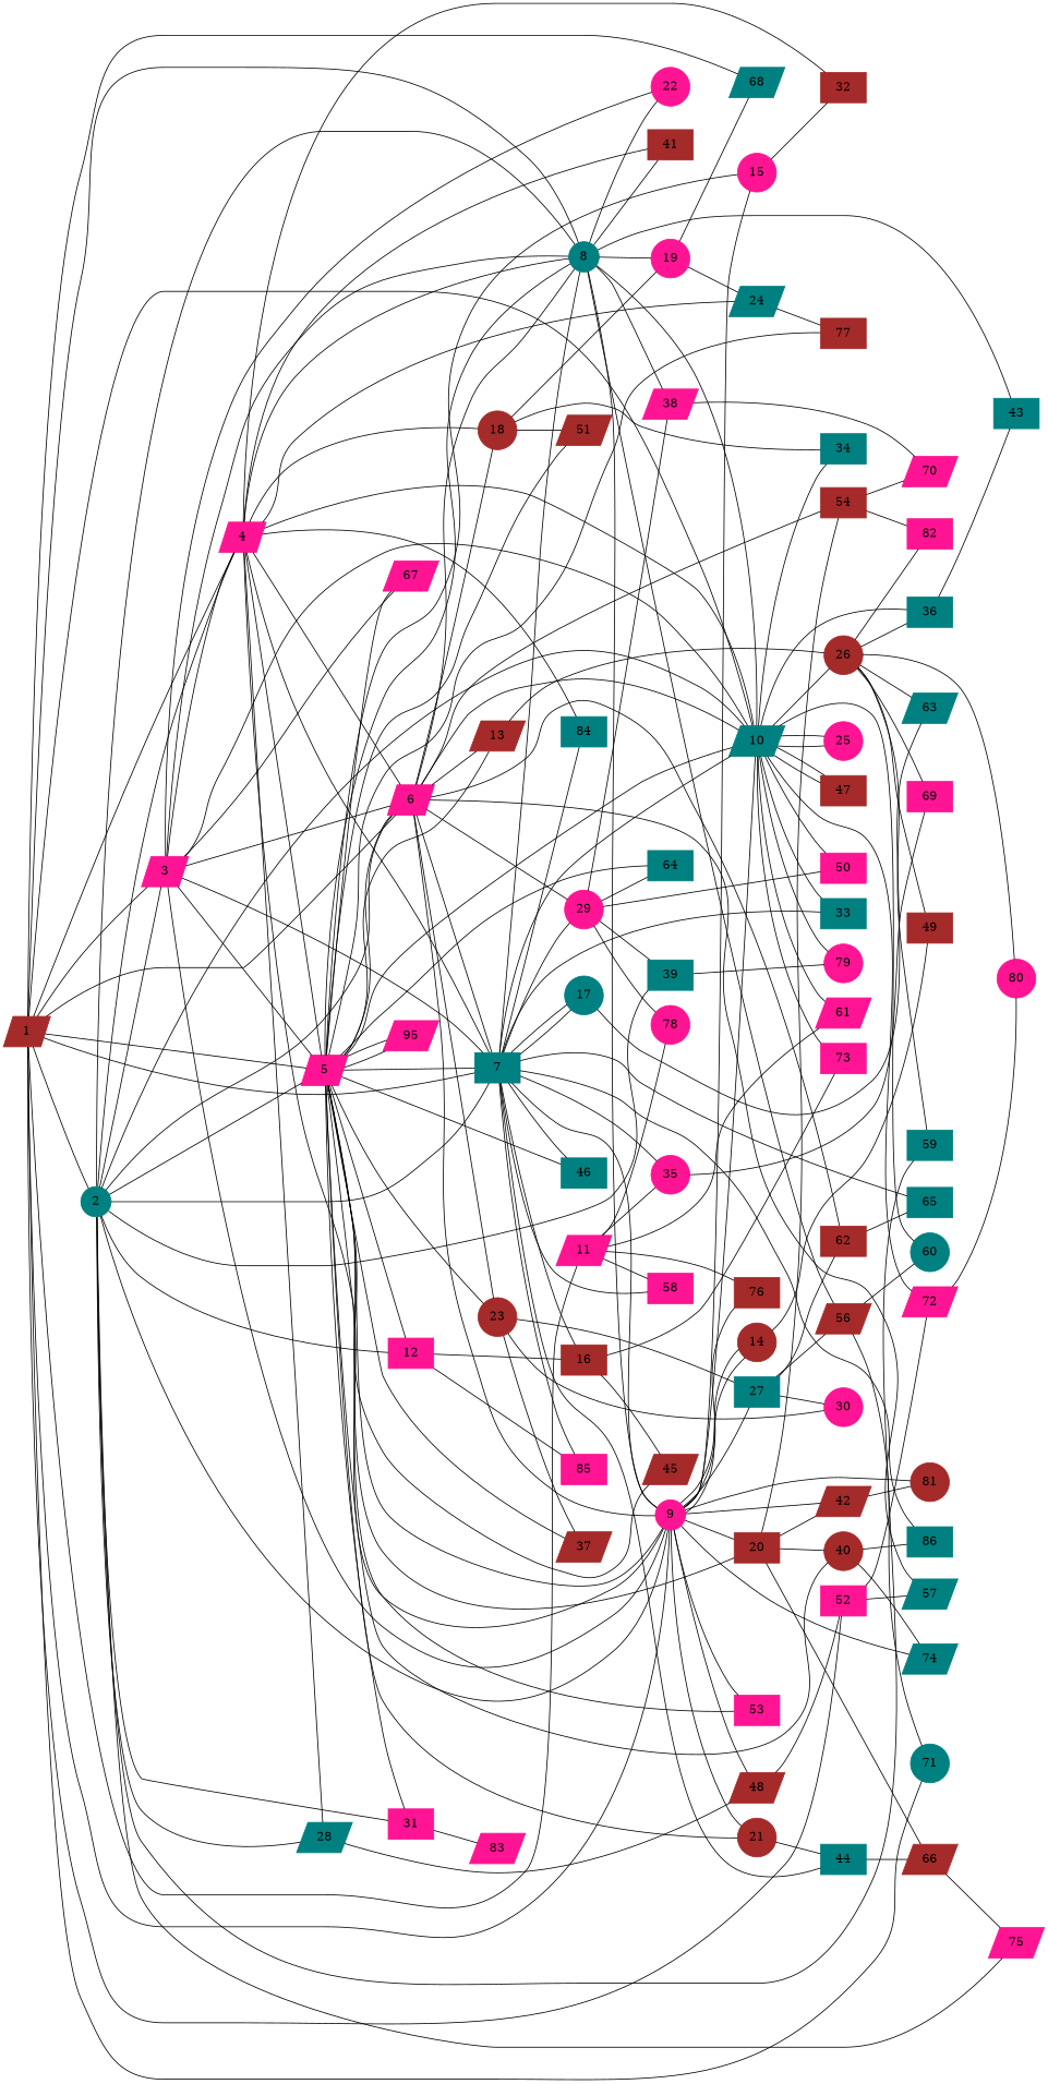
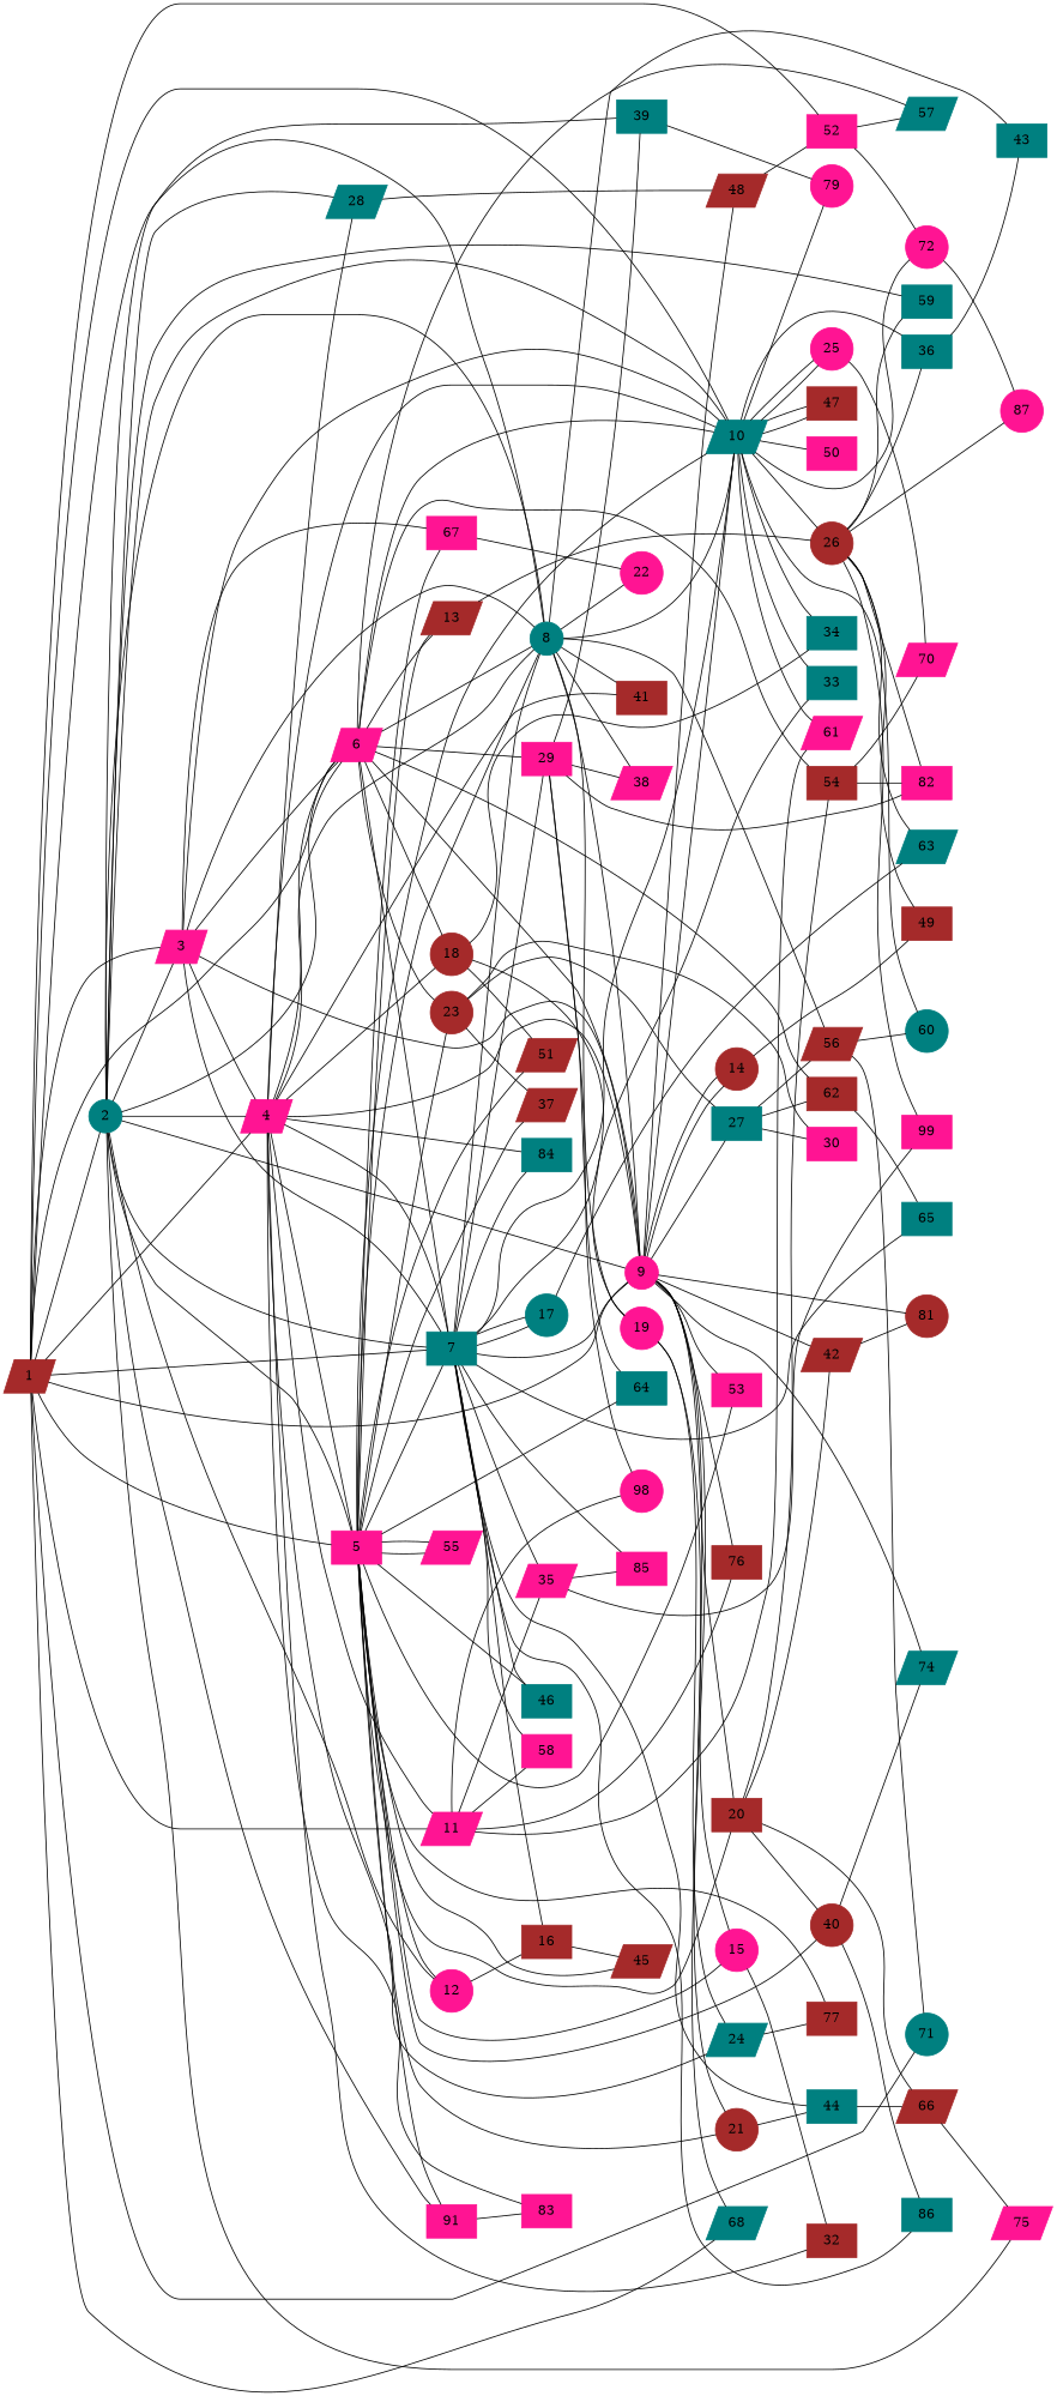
  graph {
    rankdir=LR
    node [color=deeppink shape=box style=filled]
    1 [color=brown shape=parallelogram]
    2 [color=teal shape=circle]
    3 [shape=parallelogram]
    4 [shape=parallelogram]
-   5 [shape=parallelogram]
+   5
    6 [shape=parallelogram]
    7 [color=teal]
    8 [color=teal shape=circle]
    9 [shape=circle]
    10 [color=teal shape=parallelogram]
    11 [shape=parallelogram]
    52
    68 [color=teal shape=parallelogram]
    71 [color=teal shape=circle]
-   12
+   12 [shape=circle]
    28 [color=teal shape=parallelogram]
-   31
+   31 [label=91]
    39 [color=teal]
    59 [color=teal]
    75 [shape=parallelogram]
    22 [shape=circle]
-   67 [shape=parallelogram]
+   67
    18 [color=brown shape=circle]
    24 [color=teal shape=parallelogram]
    32 [color=brown]
    41 [color=brown]
-   83 [shape=parallelogram]
+   83
    84 [color=teal]
    13 [color=brown shape=parallelogram]
    15 [shape=circle]
    20 [color=brown]
    21 [color=brown shape=circle]
    23 [color=brown shape=circle]
    37 [color=brown shape=parallelogram]
    40 [color=brown shape=circle]
    45 [color=brown shape=parallelogram]
    46 [color=teal]
    51 [color=brown shape=parallelogram]
    53
-   55 [shape=parallelogram label=95]
+   55 [shape=parallelogram]
    64 [color=teal]
    77 [color=brown]
-   29 [shape=circle]
+   29
    54 [color=brown]
    57 [color=teal shape=parallelogram]
    62 [color=brown]
    16 [color=brown]
    17 [color=teal shape=circle]
    33 [color=teal]
-   35 [shape=circle]
+   35 [shape=parallelogram]
    44 [color=teal]
    58
    65 [color=teal]
    85
    86 [color=teal]
    19 [shape=circle]
    38 [shape=parallelogram]
    43 [color=teal]
    56 [color=brown shape=parallelogram]
    14 [color=brown shape=circle]
    27 [color=teal]
    42 [color=brown shape=parallelogram]
    48 [color=brown shape=parallelogram]
    74 [color=teal shape=parallelogram]
    76 [color=brown]
    81 [color=brown shape=circle]
    25 [shape=circle]
    26 [color=brown shape=circle]
    34 [color=teal]
    36 [color=teal]
    47 [color=brown]
    50
    60 [color=teal shape=circle]
    61 [shape=parallelogram]
-   72 [shape=parallelogram]
-   73
+   72 [shape=circle]
    79 [shape=circle]
-   78 [shape=circle]
+   78 [shape=circle label=98]
    66 [color=brown shape=parallelogram]
-   30 [shape=circle]
+   30
    70 [shape=parallelogram]
    82
    63 [color=teal shape=parallelogram]
-   69
+   69 [label=99]
    49 [color=brown]
-   80 [shape=circle]
+   80 [shape=circle label=87]
    1 -- 2
    1 -- 3
    1 -- 4
    1 -- 5
    1 -- 6
    1 -- 7
    1 -- 8
    1 -- 9
    1 -- 10
    1 -- 11
    1 -- 52
    1 -- 68
    1 -- 71
    2 -- 3
    2 -- 4
    2 -- 5
    2 -- 6
    2 -- 7
    2 -- 8
    2 -- 9
    2 -- 10
    2 -- 12
    2 -- 28
    2 -- 31
    2 -- 39
    2 -- 59
    2 -- 75
    3 -- 4
-   3 -- 5
    3 -- 6
    3 -- 7
    3 -- 8
    3 -- 9
    3 -- 10
-   3 -- 22
+   67 -- 22
    3 -- 67
    4 -- 5
    4 -- 6
    4 -- 7
    4 -- 8
    4 -- 9
    4 -- 10
+   4 -- 11
    4 -- 28
    4 -- 18
    4 -- 24
    4 -- 32
    4 -- 41
+   4 -- 83
    4 -- 84
-   5 -- 6
    5 -- 7
    5 -- 8
-   5 -- 9
    5 -- 10
    5 -- 12
    5 -- 31
    5 -- 67
    5 -- 13
    5 -- 15
    5 -- 20
    5 -- 21
    5 -- 23
    5 -- 37
    5 -- 40
    5 -- 45
    5 -- 46
    5 -- 51
    5 -- 53
    5 -- 55
    5 -- 55
    5 -- 64
    5 -- 77
    6 -- 7
    6 -- 8
    6 -- 9
    6 -- 10
    6 -- 18
    6 -- 13
    6 -- 23
    6 -- 29
    6 -- 54
    6 -- 57
    6 -- 62
    7 -- 8
    7 -- 9
    7 -- 10
    7 -- 84
    7 -- 46
    7 -- 29
    7 -- 16
    7 -- 17
    7 -- 17
    7 -- 33
    7 -- 35
    7 -- 44
    7 -- 58
    7 -- 65
    7 -- 85
    7 -- 86
    8 -- 9
    8 -- 10
    8 -- 22
    8 -- 41
    8 -- 19
    8 -- 38
    8 -- 43
    8 -- 56
    9 -- 10
    9 -- 15
    9 -- 20
    9 -- 21
    9 -- 53
    9 -- 14
    9 -- 14
    9 -- 27
    9 -- 42
    9 -- 48
    9 -- 74
    9 -- 76
    9 -- 81
    10 -- 33
    10 -- 25
    10 -- 25
    10 -- 26
    10 -- 34
    10 -- 36
    10 -- 47
    10 -- 47
    10 -- 50
    10 -- 60
    10 -- 61
    10 -- 72
-   10 -- 73
    10 -- 79
    11 -- 35
    11 -- 58
    11 -- 76
    11 -- 61
    11 -- 78
    52 -- 57
    52 -- 72
    12 -- 16
-   12 -- 85
+   35 -- 85
    28 -- 48
    31 -- 83
    39 -- 79
    18 -- 51
    18 -- 19
    18 -- 34
    24 -- 77
    13 -- 26
    15 -- 32
    20 -- 40
    20 -- 54
    20 -- 42
    20 -- 66
    21 -- 44
    23 -- 37
    23 -- 27
    23 -- 30
    40 -- 86
    40 -- 74
    29 -- 39
    29 -- 64
    29 -- 38
-   29 -- 50
+   29 -- 82
    29 -- 78
    54 -- 70
    54 -- 82
    62 -- 65
    16 -- 45
-   16 -- 73
    17 -- 63
    35 -- 69
    44 -- 66
    19 -- 68
    19 -- 24
    56 -- 71
    56 -- 60
    14 -- 49
    27 -- 62
    27 -- 56
    27 -- 30
    42 -- 81
    48 -- 52
-   38 -- 70
+   25 -- 70
    26 -- 59
    26 -- 36
    26 -- 82
    26 -- 63
    26 -- 69
    26 -- 49
    26 -- 80
    36 -- 43
    72 -- 80
    66 -- 75
  }
